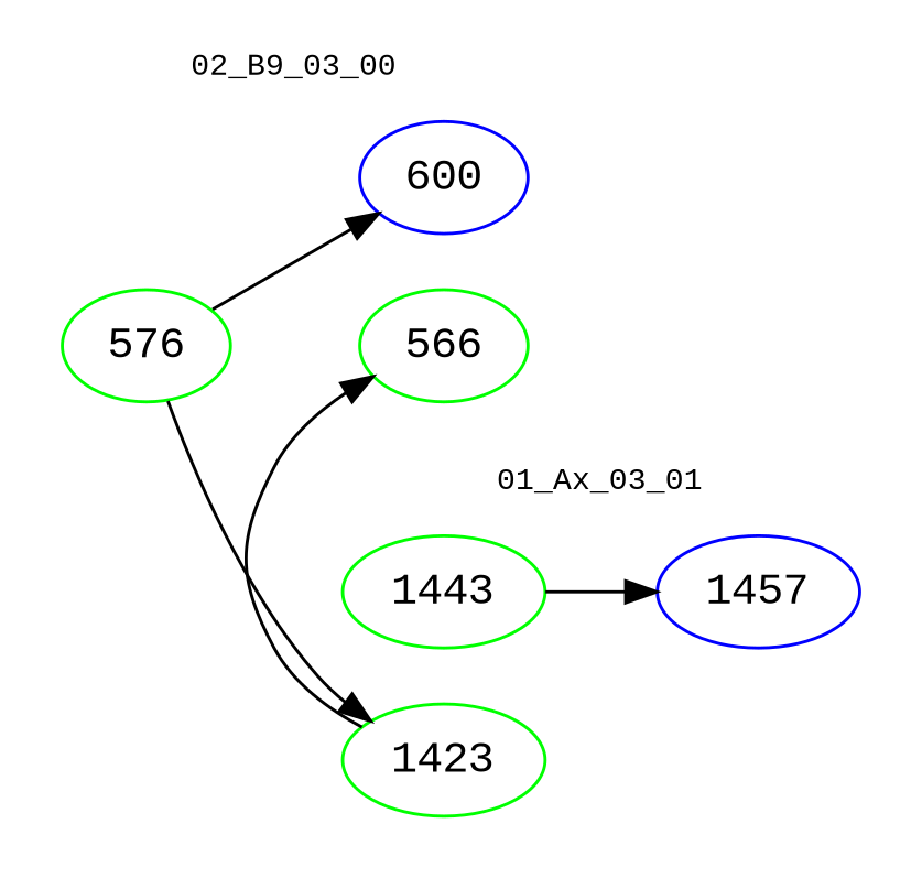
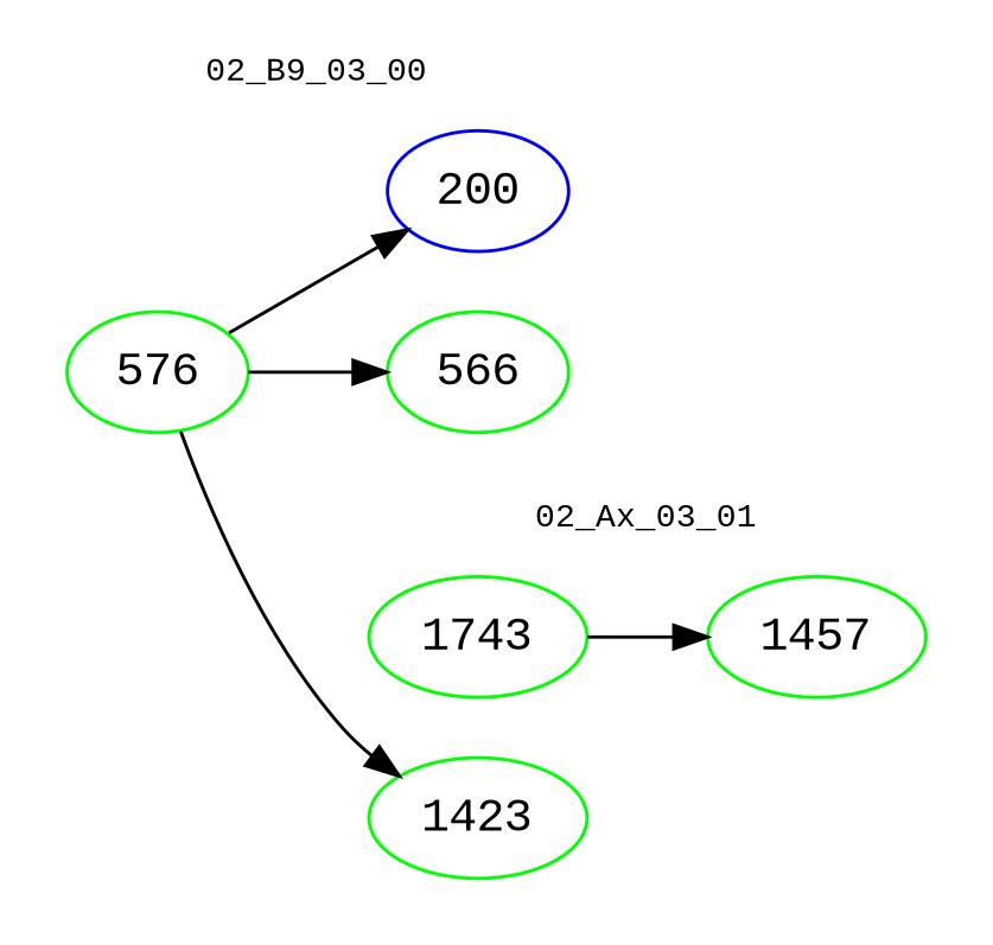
  digraph {
    fontname="Liberation Mono"
    rankdir=LR
    node [color=green fontname="Liberation Mono"]
    edge [color=black fontname="Liberation Mono"]
-   n1 [label=1443]
+   n1 [label=1743]
    n2 [label=1423]
-   n3 [color=blue label=1457]
+   n3 [label=1457]
    n4 [label=576]
    n5 [label=566]
-   n6 [color=blue label=600]
+   n6 [color=blue label=200]
    subgraph cluster_1 {
      color=white
      fontsize=10
-     label="01_Ax_03_01"
+     label="02_Ax_03_01"
      n1
      n2
      n3
    }
    subgraph cluster_2 {
      color=white
      fontsize=10
      label="02_B9_03_00"
      n4
      n5
      n6
    }
    n1 -> n3
    n4 -> n2
-   n2 -> n5
+   n4 -> n5
    n4 -> n6
  }
